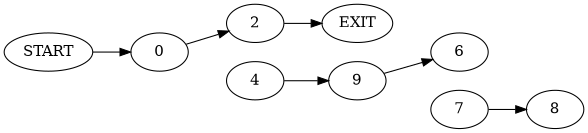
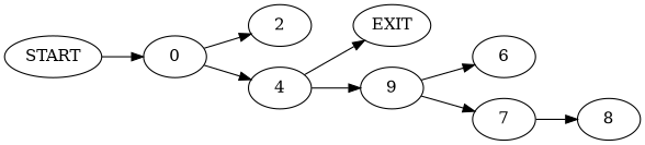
  digraph {
    rankdir=LR
    n1 [label=START]
    n2 [label=0]
    2
    4
    n5 [label=EXIT]
    n6 [label=9]
    6
    7
    8
    n1 -> n2
    n2 -> 2
-   2 -> n5
+   n2 -> 4
+   4 -> n5
    4 -> n6
    n6 -> 6
+   n6 -> 7
    7 -> 8
  }
